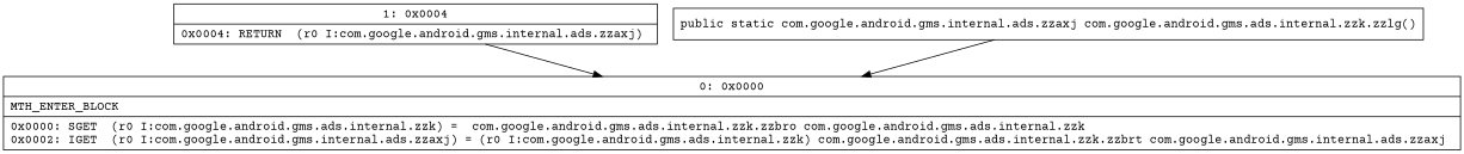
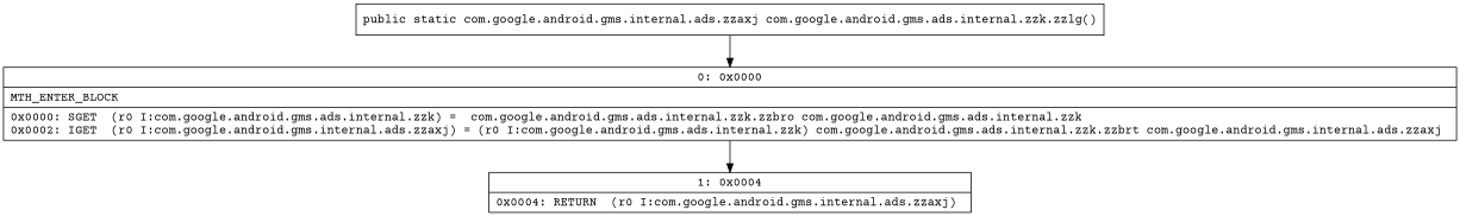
  digraph {
    fontname="Courier Prime"
    node [shape=record fontname="Courier Prime"]
    edge [fontname="Courier Prime"]
    n1 [label="{0\:\ 0x0000|MTH_ENTER_BLOCK\l|0x0000: SGET  (r0 I:com.google.android.gms.ads.internal.zzk) =  com.google.android.gms.ads.internal.zzk.zzbro com.google.android.gms.ads.internal.zzk \l0x0002: IGET  (r0 I:com.google.android.gms.internal.ads.zzaxj) = (r0 I:com.google.android.gms.ads.internal.zzk) com.google.android.gms.ads.internal.zzk.zzbrt com.google.android.gms.internal.ads.zzaxj \l}"]
    n2 [label="{1\:\ 0x0004|0x0004: RETURN  (r0 I:com.google.android.gms.internal.ads.zzaxj) \l}"]
    n3 [label="{public static com.google.android.gms.internal.ads.zzaxj com.google.android.gms.ads.internal.zzk.zzlg() }"]
-   n2 -> n1
+   n1 -> n2
    n3 -> n1
  }
